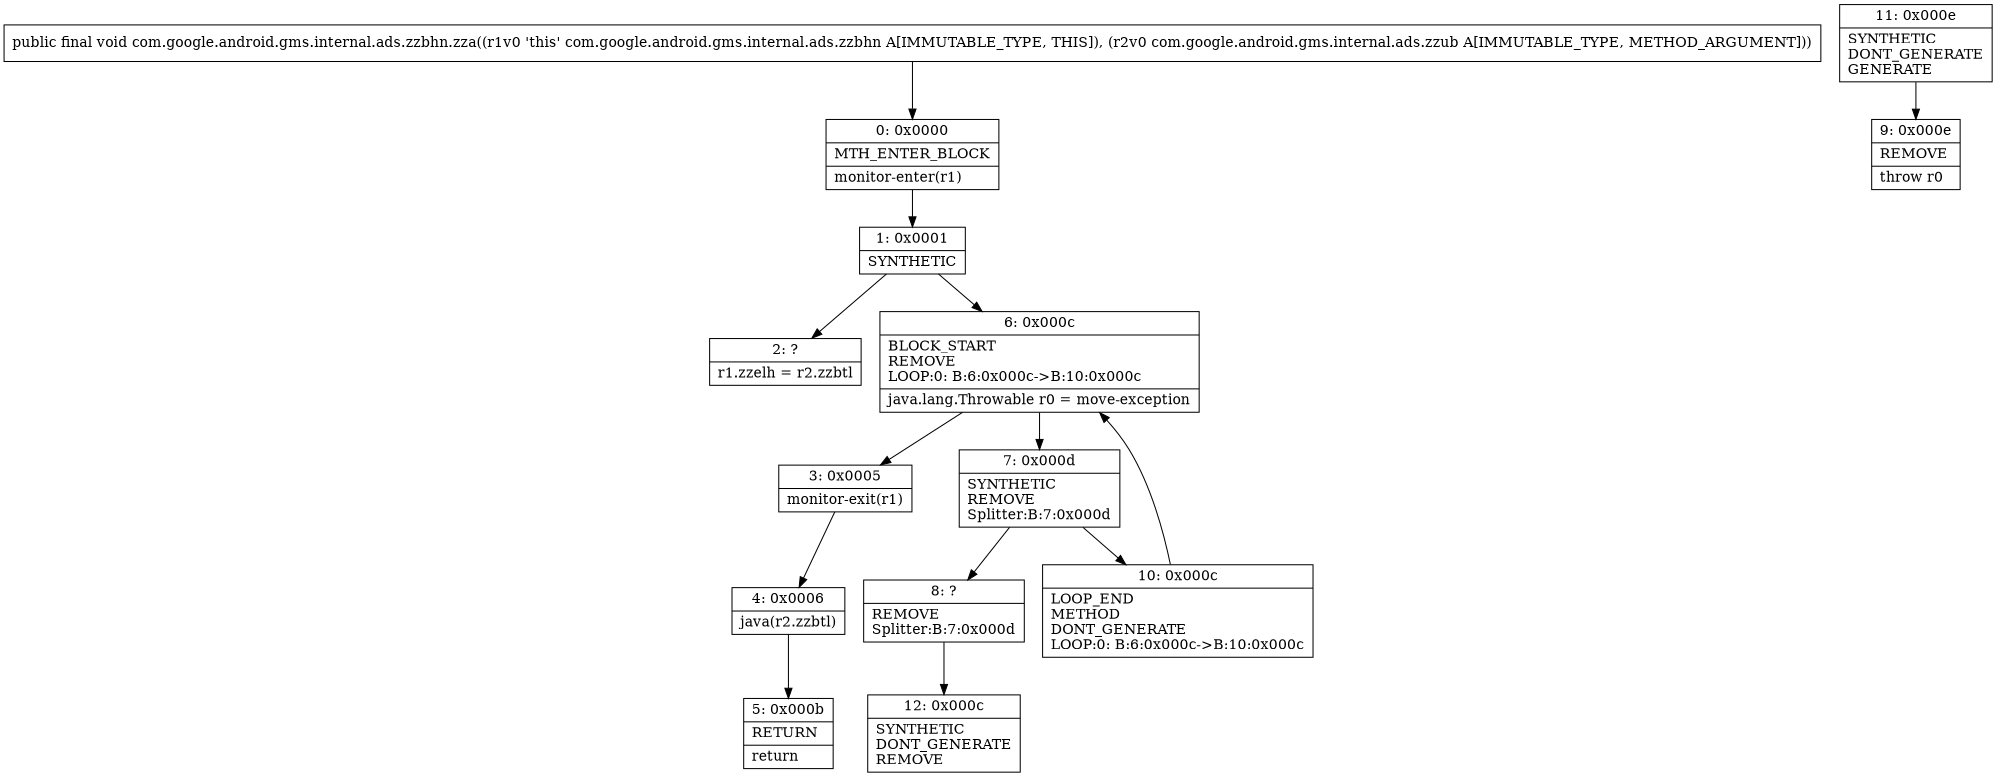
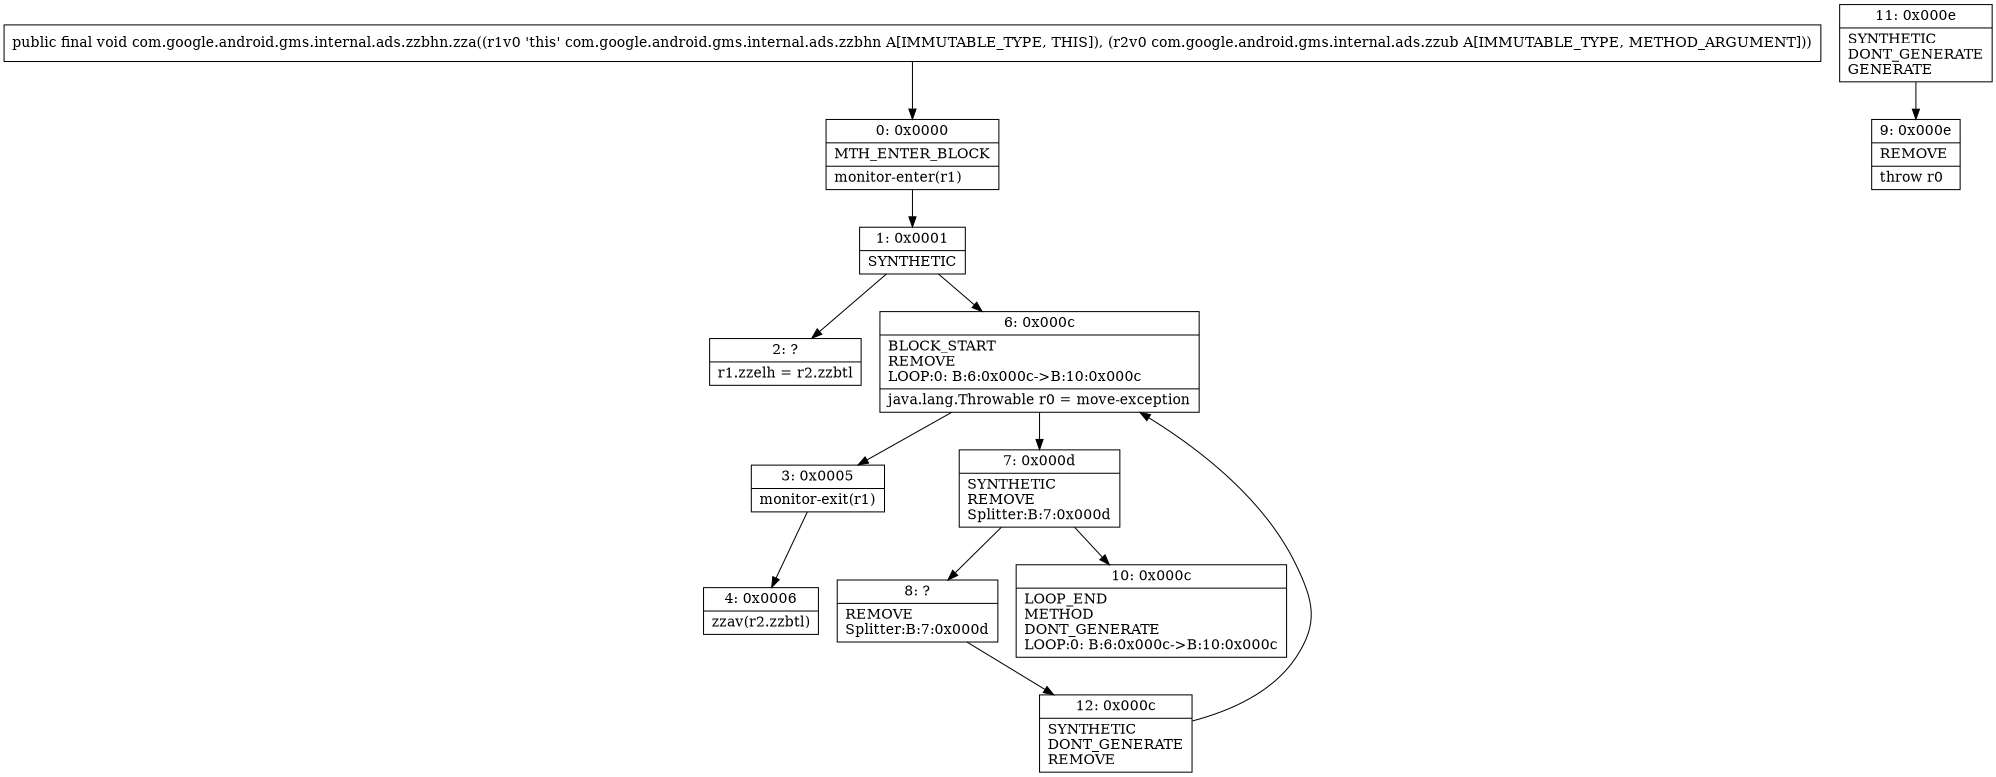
  digraph {
    node [shape=record]
    n1 [label="{0\:\ 0x0000|MTH_ENTER_BLOCK\l|monitor\-enter(r1)\l}"]
    n2 [label="{1\:\ 0x0001|SYNTHETIC\l}"]
    n3 [label="{2\:\ ?|r1.zzelh = r2.zzbtl\l}"]
    n4 [label="{6\:\ 0x000c|BLOCK_START\lREMOVE\lLOOP:0: B:6:0x000c\-\>B:10:0x000c\l|java.lang.Throwable r0 = move\-exception\l}"]
    n5 [label="{3\:\ 0x0005|monitor\-exit(r1)\l}"]
    n6 [label="{7\:\ 0x000d|SYNTHETIC\lREMOVE\lSplitter:B:7:0x000d\l}"]
-   n7 [label="{4\:\ 0x0006|java(r2.zzbtl)\l}"]
-   n8 [label="{5\:\ 0x000b|RETURN\l|return\l}"]
+   n7 [label="{4\:\ 0x0006|zzav(r2.zzbtl)\l}"]
    n9 [label="{8\:\ ?|REMOVE\lSplitter:B:7:0x000d\l}"]
    n10 [label="{10\:\ 0x000c|LOOP_END\lMETHOD\lDONT_GENERATE\lLOOP:0: B:6:0x000c\-\>B:10:0x000c\l}"]
    n11 [label="{12\:\ 0x000c|SYNTHETIC\lDONT_GENERATE\lREMOVE\l}"]
    n12 [label="{11\:\ 0x000e|SYNTHETIC\lDONT_GENERATE\lGENERATE\l}"]
    n13 [label="{9\:\ 0x000e|REMOVE\l|throw r0\l}"]
    n14 [label="{public final void com.google.android.gms.internal.ads.zzbhn.zza((r1v0 'this' com.google.android.gms.internal.ads.zzbhn A[IMMUTABLE_TYPE, THIS]), (r2v0 com.google.android.gms.internal.ads.zzub A[IMMUTABLE_TYPE, METHOD_ARGUMENT])) }"]
    n1 -> n2
    n2 -> n3
    n2 -> n4
    n4 -> n5
    n4 -> n6
    n5 -> n7
    n6 -> n9
    n6 -> n10
-   n7 -> n8
    n9 -> n11
-   n10 -> n4
+   n11 -> n4
    n12 -> n13
    n14 -> n1
  }
